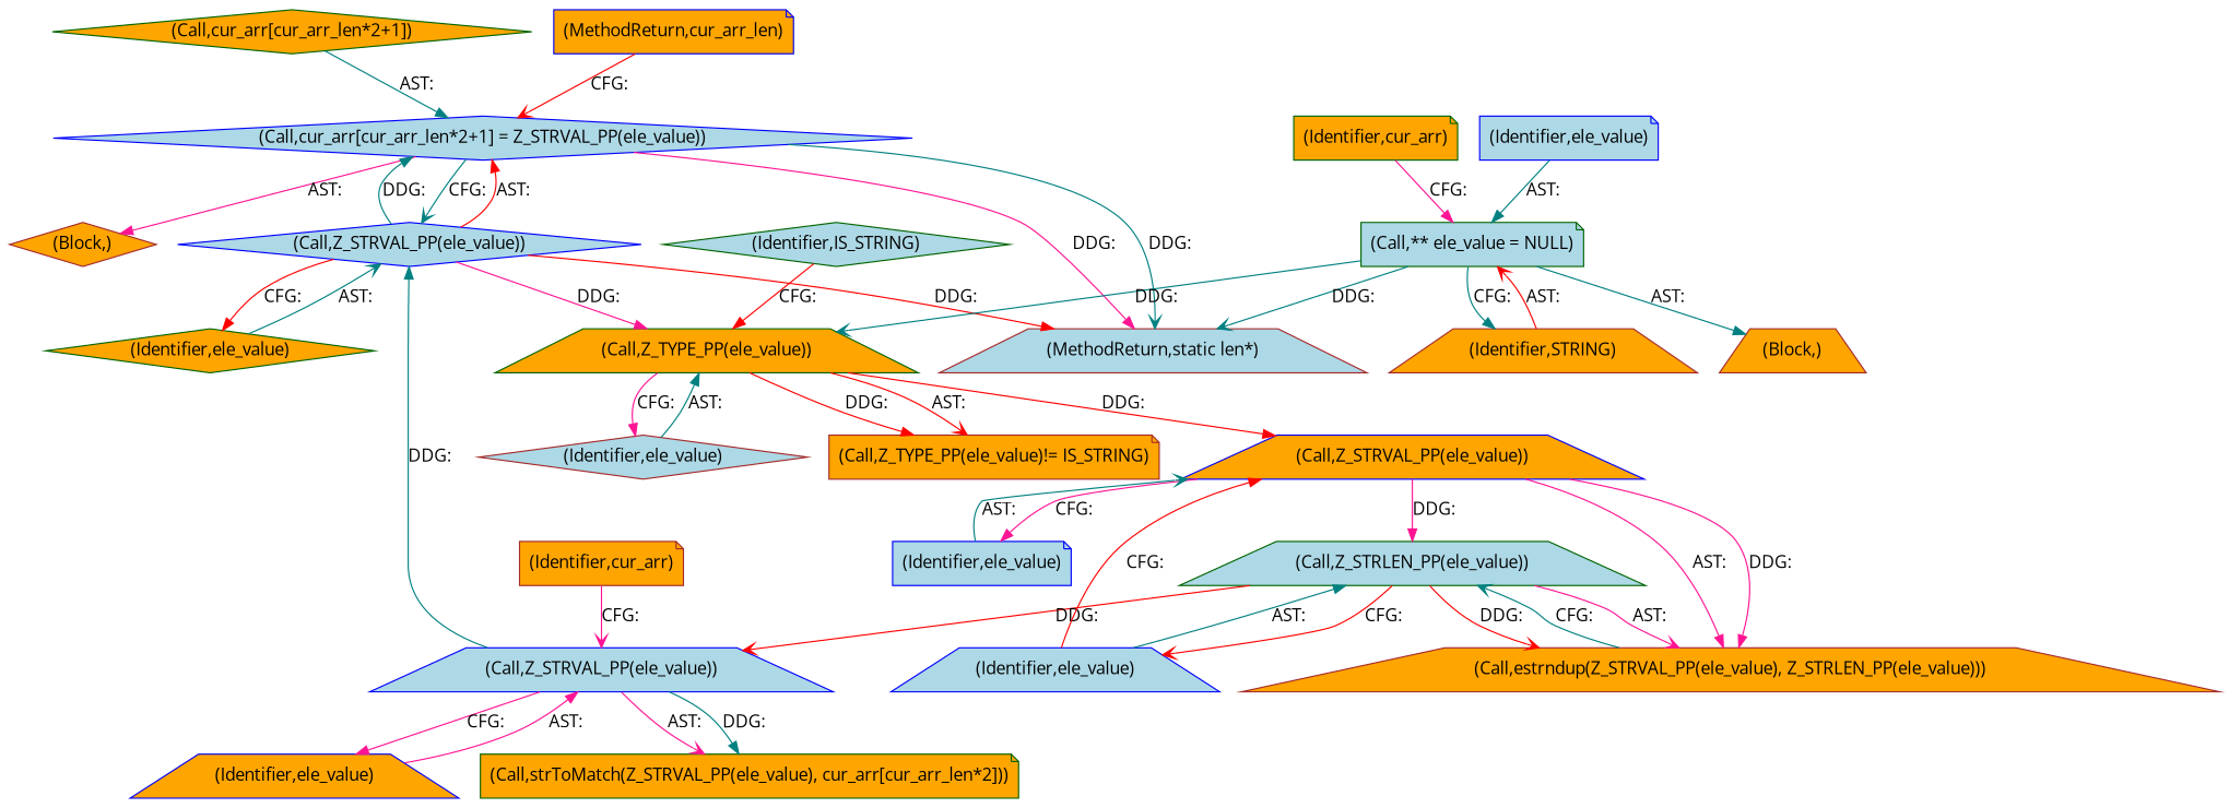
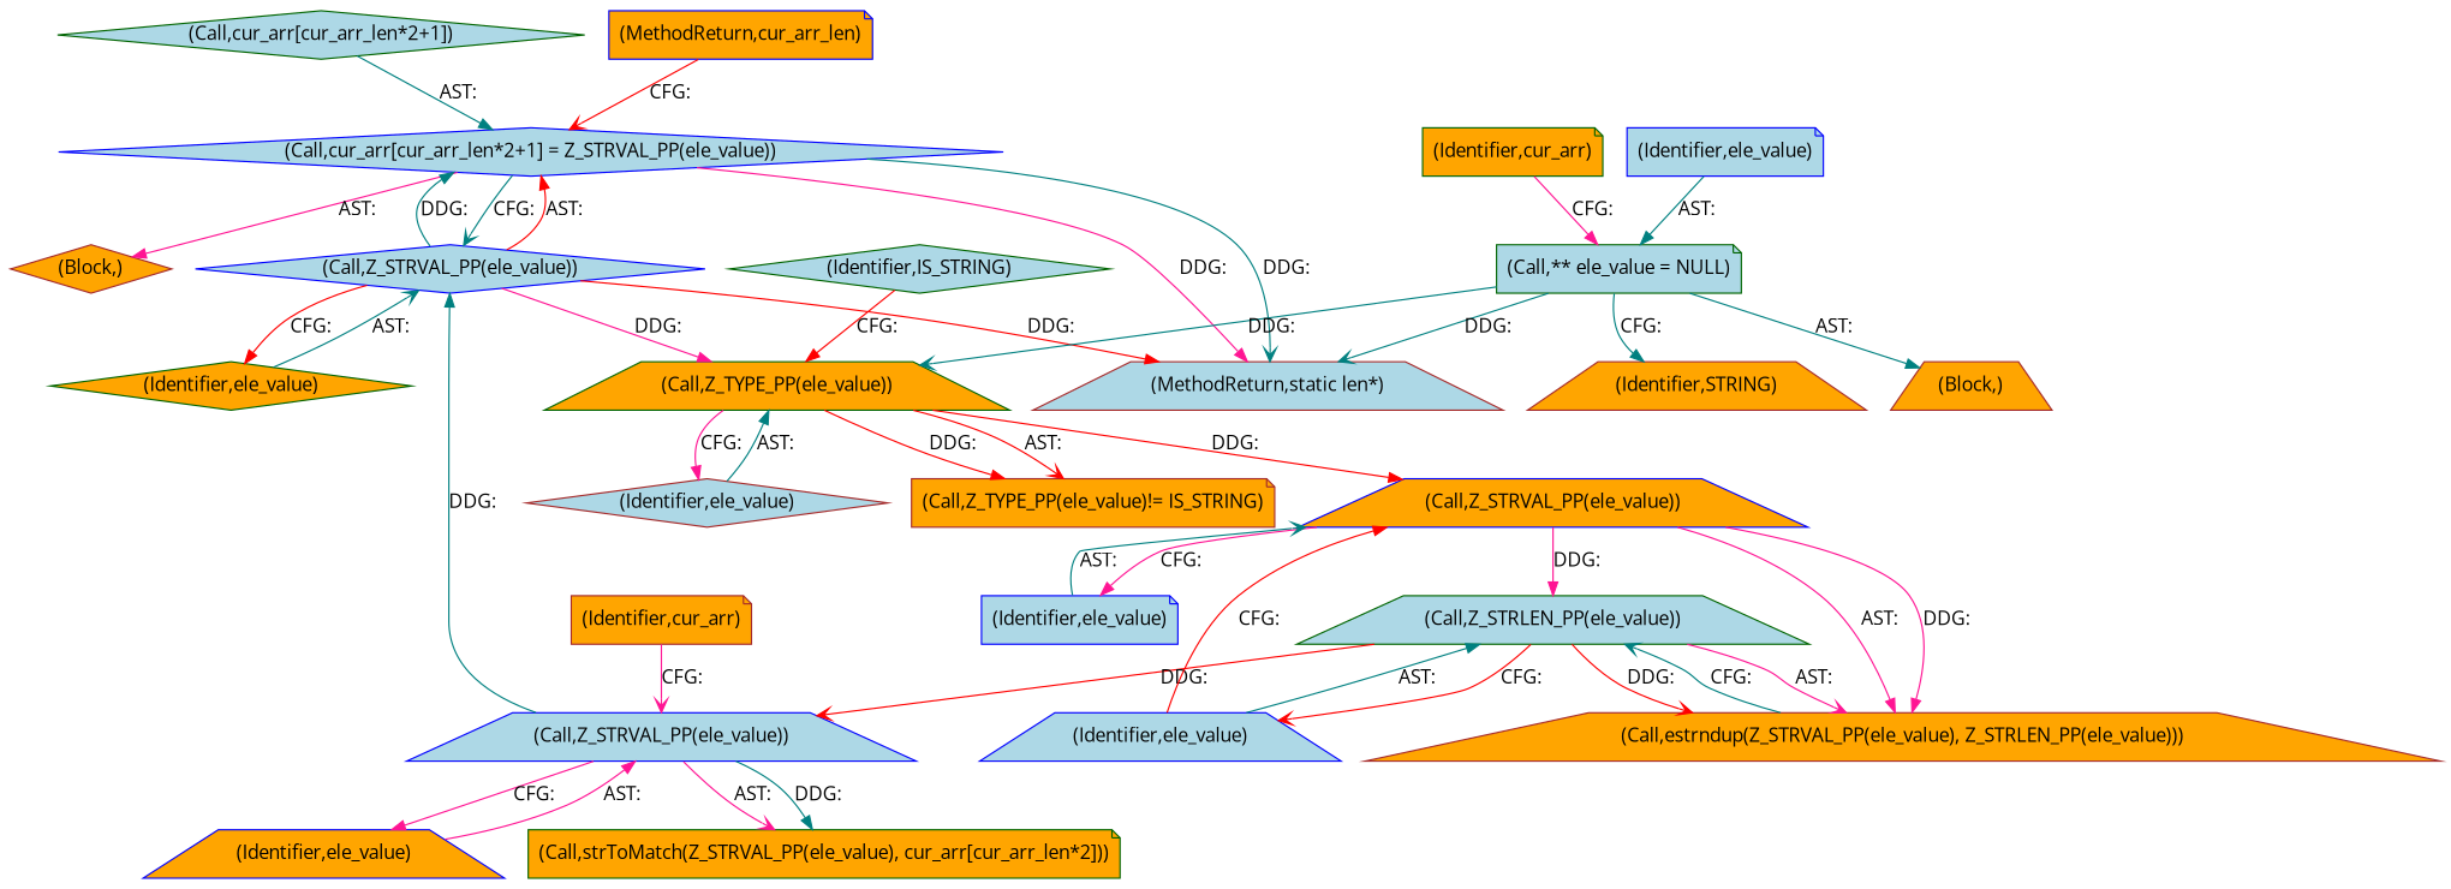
  digraph {
    fontname="Open Sans"
    node [color=blue fillcolor=orange fontname="Open Sans" shape=trapezium style=filled]
    edge [arrowhead=normal color=teal fontname="Open Sans"]
    n1 [fillcolor=lightblue label="(Call,cur_arr[cur_arr_len*2+1] = Z_STRVAL_PP(ele_value))" shape=diamond]
    n2 [fillcolor=lightblue label="(Call,Z_STRVAL_PP(ele_value))" shape=diamond]
    n3 [color=brown label="(Block,)" shape=diamond]
    n4 [color=brown fillcolor=lightblue label="(MethodReturn,static len*)"]
    n5 [color=darkgreen label="(Call,Z_TYPE_PP(ele_value))"]
    n6 [color=darkgreen label="(Identifier,ele_value)" shape=diamond]
    n7 [label="(Call,Z_STRVAL_PP(ele_value))"]
    n8 [color=brown label="(Call,Z_TYPE_PP(ele_value)!= IS_STRING)" shape=note]
    n9 [color=brown fillcolor=lightblue label="(Identifier,ele_value)" shape=diamond]
    n10 [fillcolor=lightblue label="(Call,Z_STRVAL_PP(ele_value))"]
    n11 [label="(Identifier,ele_value)"]
    n12 [color=darkgreen label="(Call,strToMatch(Z_STRVAL_PP(ele_value), cur_arr[cur_arr_len*2]))" shape=note]
    n13 [color=darkgreen fillcolor=lightblue label="(Call,Z_STRLEN_PP(ele_value))"]
    n14 [color=brown label="(Call,estrndup(Z_STRVAL_PP(ele_value), Z_STRLEN_PP(ele_value)))"]
    n15 [fillcolor=lightblue label="(Identifier,ele_value)"]
    n16 [fillcolor=lightblue label="(Identifier,ele_value)" shape=note]
    n17 [color=darkgreen fillcolor=lightblue label="(Call,** ele_value = NULL)" shape=note]
    n18 [color=brown label="(Block,)"]
    n19 [color=brown label="(Identifier,STRING)"]
    n20 [color=darkgreen label="(Identifier,cur_arr)" shape=note]
-   n21 [color=darkgreen label="(Call,cur_arr[cur_arr_len*2+1])" shape=diamond]
+   n21 [color=darkgreen fillcolor=lightblue label="(Call,cur_arr[cur_arr_len*2+1])" shape=diamond]
    n22 [label="(MethodReturn,cur_arr_len)" shape=note]
    n23 [color=brown label="(Identifier,cur_arr)" shape=note]
    n24 [fillcolor=lightblue label="(Identifier,ele_value)" shape=note]
    n25 [color=darkgreen fillcolor=lightblue label="(Identifier,IS_STRING)" shape=diamond]
    n1 -> n2 [arrowhead=vee label="CFG: "]
    n1 -> n3 [color=deeppink label="AST: "]
    n1 -> n4 [color=deeppink label="DDG: "]
    n1 -> n4 [arrowhead=vee label="DDG: "]
    n2 -> n1 [color=red label="AST: "]
    n2 -> n1 [label="DDG: "]
    n2 -> n4 [color=red label="DDG: "]
    n2 -> n5 [color=deeppink label="DDG: "]
    n2 -> n6 [color=red label="CFG: "]
    n5 -> n7 [color=red label="DDG: "]
    n5 -> n8 [arrowhead=vee color=red label="AST: "]
    n5 -> n8 [color=red label="DDG: "]
    n5 -> n9 [color=deeppink label="CFG: "]
    n6 -> n2 [arrowhead=vee label="AST: "]
    n7 -> n13 [color=deeppink label="DDG: "]
    n7 -> n14 [color=deeppink label="AST: "]
    n7 -> n14 [color=deeppink label="DDG: "]
    n7 -> n16 [color=deeppink label="CFG: "]
    n9 -> n5 [label="AST: "]
    n10 -> n2 [label="DDG: "]
    n10 -> n11 [color=deeppink label="CFG: "]
    n10 -> n12 [arrowhead=vee color=deeppink label="AST: "]
    n10 -> n12 [label="DDG: "]
    n11 -> n10 [color=deeppink label="AST: "]
    n13 -> n10 [arrowhead=vee color=red label="DDG: "]
    n13 -> n14 [arrowhead=vee color=deeppink label="AST: "]
    n13 -> n14 [arrowhead=vee color=red label="DDG: "]
    n13 -> n15 [arrowhead=vee color=red label="CFG: "]
    n14 -> n13 [arrowhead=vee label="CFG: "]
    n15 -> n7 [color=red label="CFG: "]
    n15 -> n13 [label="AST: "]
    n16 -> n7 [arrowhead=vee label="AST: "]
    n17 -> n4 [arrowhead=vee label="DDG: "]
    n17 -> n5 [arrowhead=vee label="DDG: "]
    n17 -> n18 [label="AST: "]
    n17 -> n19 [label="CFG: "]
-   n19 -> n17 [arrowhead=vee color=red label="AST: "]
    n20 -> n17 [color=deeppink label="CFG: "]
    n21 -> n1 [label="AST: "]
    n22 -> n1 [arrowhead=vee color=red label="CFG: "]
    n23 -> n10 [arrowhead=vee color=deeppink label="CFG: "]
    n24 -> n17 [label="AST: "]
    n25 -> n5 [color=red label="CFG: "]
  }
